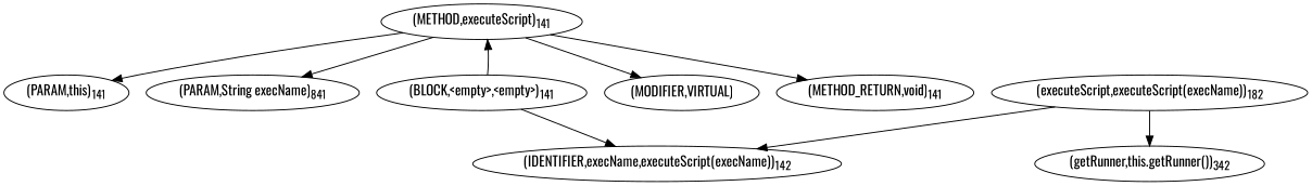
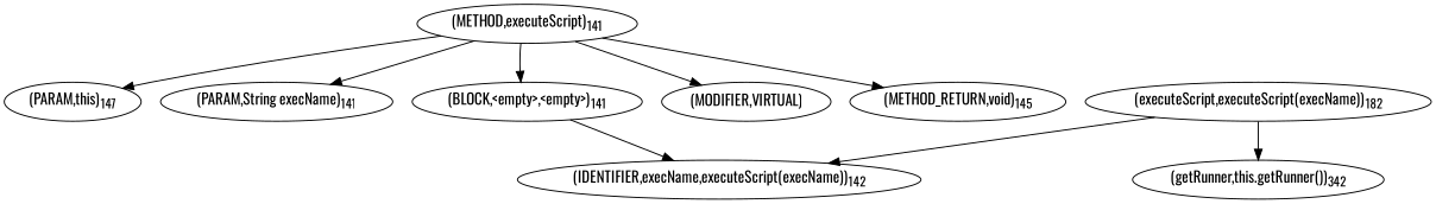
  digraph {
    fontname=Oswald
    node [fontname=Oswald]
    edge [fontname=Oswald]
    n1 [label=<(METHOD,executeScript)<SUB>141</SUB>>]
-   n2 [label=<(PARAM,this)<SUB>141</SUB>>]
-   n3 [label=<(PARAM,String execName)<SUB>841</SUB>>]
+   n2 [label=<(PARAM,this)<SUB>147</SUB>>]
+   n3 [label=<(PARAM,String execName)<SUB>141</SUB>>]
    n4 [label=<(BLOCK,&lt;empty&gt;,&lt;empty&gt;)<SUB>141</SUB>>]
    n5 [label=<(MODIFIER,VIRTUAL)>]
-   n6 [label=<(METHOD_RETURN,void)<SUB>141</SUB>>]
+   n6 [label=<(METHOD_RETURN,void)<SUB>145</SUB>>]
    n7 [label=<(IDENTIFIER,execName,executeScript(execName))<SUB>142</SUB>>]
    n8 [label=<(executeScript,executeScript(execName))<SUB>182</SUB>>]
    n9 [label=<(getRunner,this.getRunner())<SUB>342</SUB>>]
    n1 -> n2
    n1 -> n3
-   n4 -> n1
+   n1 -> n4
    n1 -> n5
    n1 -> n6
    n4 -> n7
    n8 -> n7
    n8 -> n9
  }
